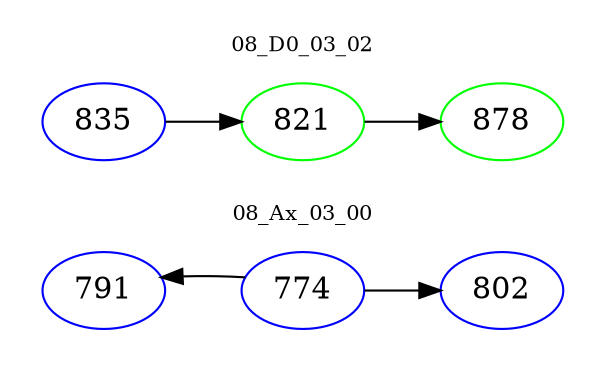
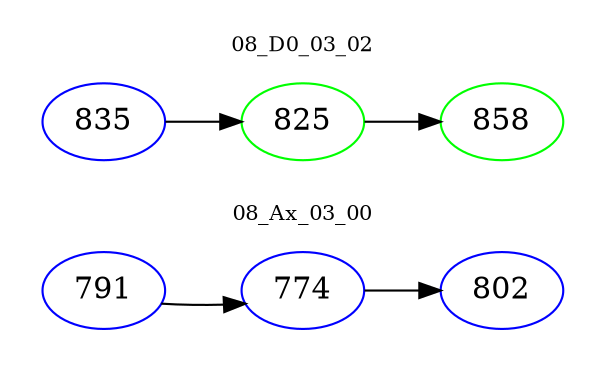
  digraph {
    rankdir=LR
    node [color=blue]
    edge [color=black]
    n1 [label=791]
    n2 [label=774]
    n3 [label=802]
    n4 [label=835]
-   n5 [color=green label=821]
-   n6 [color=green label=878]
+   n5 [color=green label=825]
+   n6 [color=green label=858]
    subgraph cluster_1 {
      color=white
      fontsize=10
      label="08_Ax_03_00"
      n1
      n2
      n3
    }
    subgraph cluster_2 {
      color=white
      fontsize=10
      label="08_D0_03_02"
      n4
      n5
      n6
    }
-   n2 -> n1
+   n1 -> n2
    n2 -> n3
    n4 -> n5
    n5 -> n6
  }
